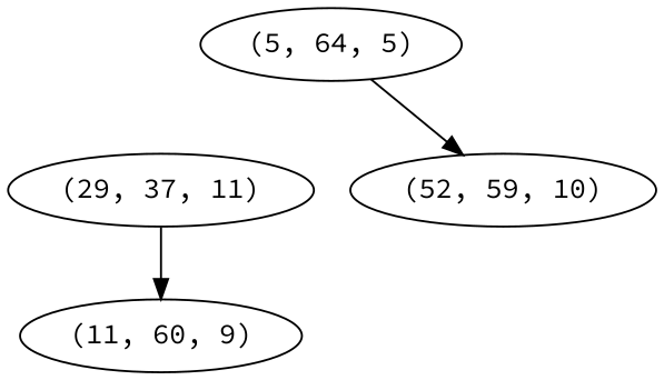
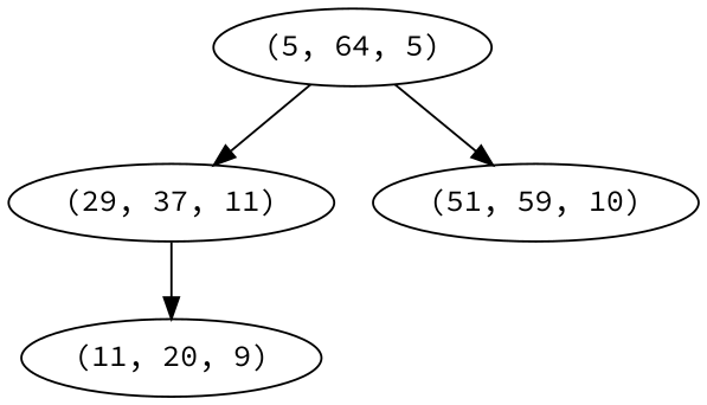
  digraph {
    fontname="Source Code Pro"
    node [fontname="Source Code Pro"]
    edge [fontname="Source Code Pro"]
    "(5, 64, 5)"
    "(29, 37, 11)"
-   "(51, 59, 10)" [label="(52, 59, 10)"]
-   "(11, 20, 9)" [label="(11, 60, 9)"]
+   "(51, 59, 10)"
+   "(11, 20, 9)"
+   "(5, 64, 5)" -> "(29, 37, 11)"
    "(5, 64, 5)" -> "(51, 59, 10)"
    "(29, 37, 11)" -> "(11, 20, 9)"
  }
